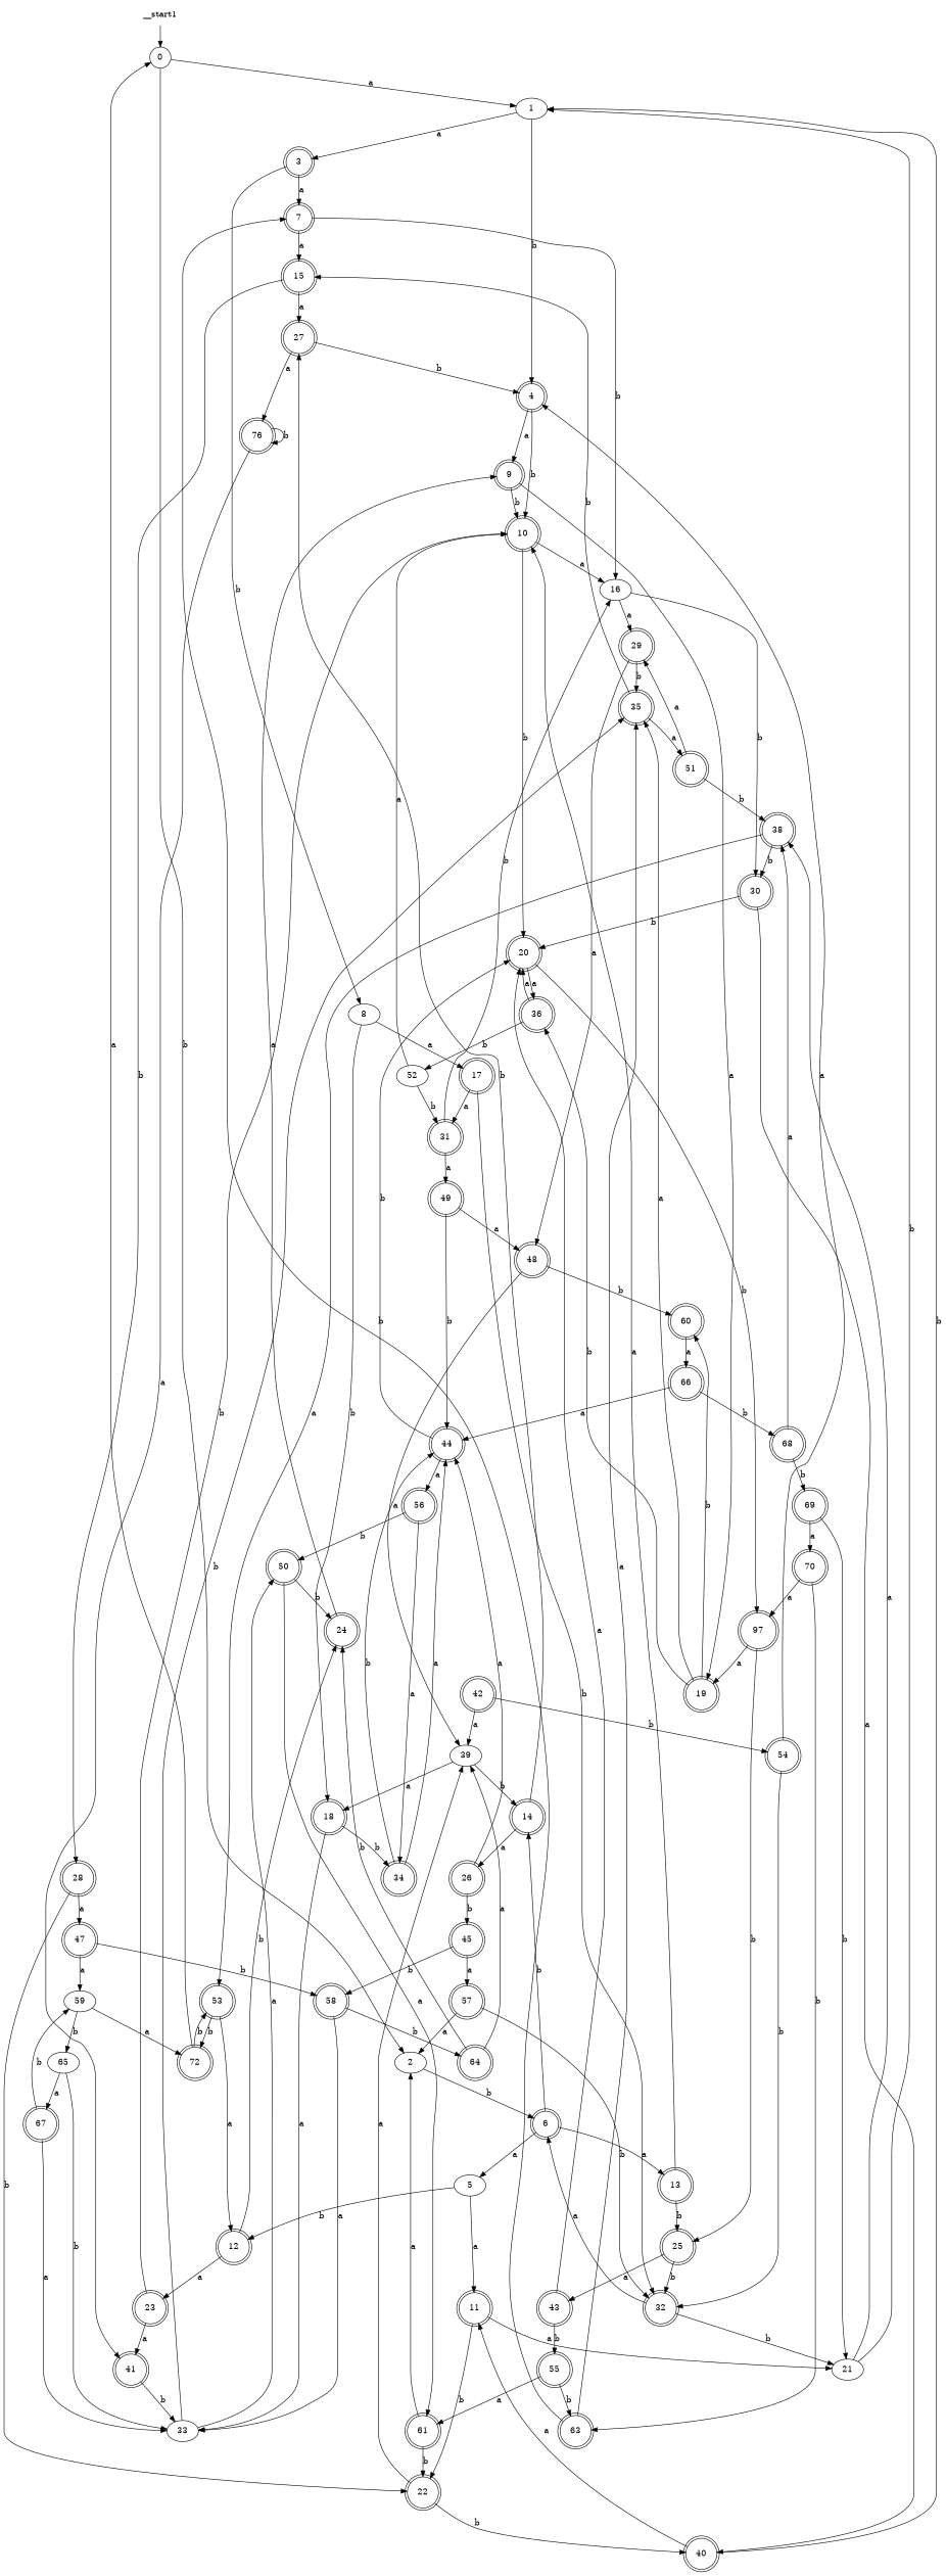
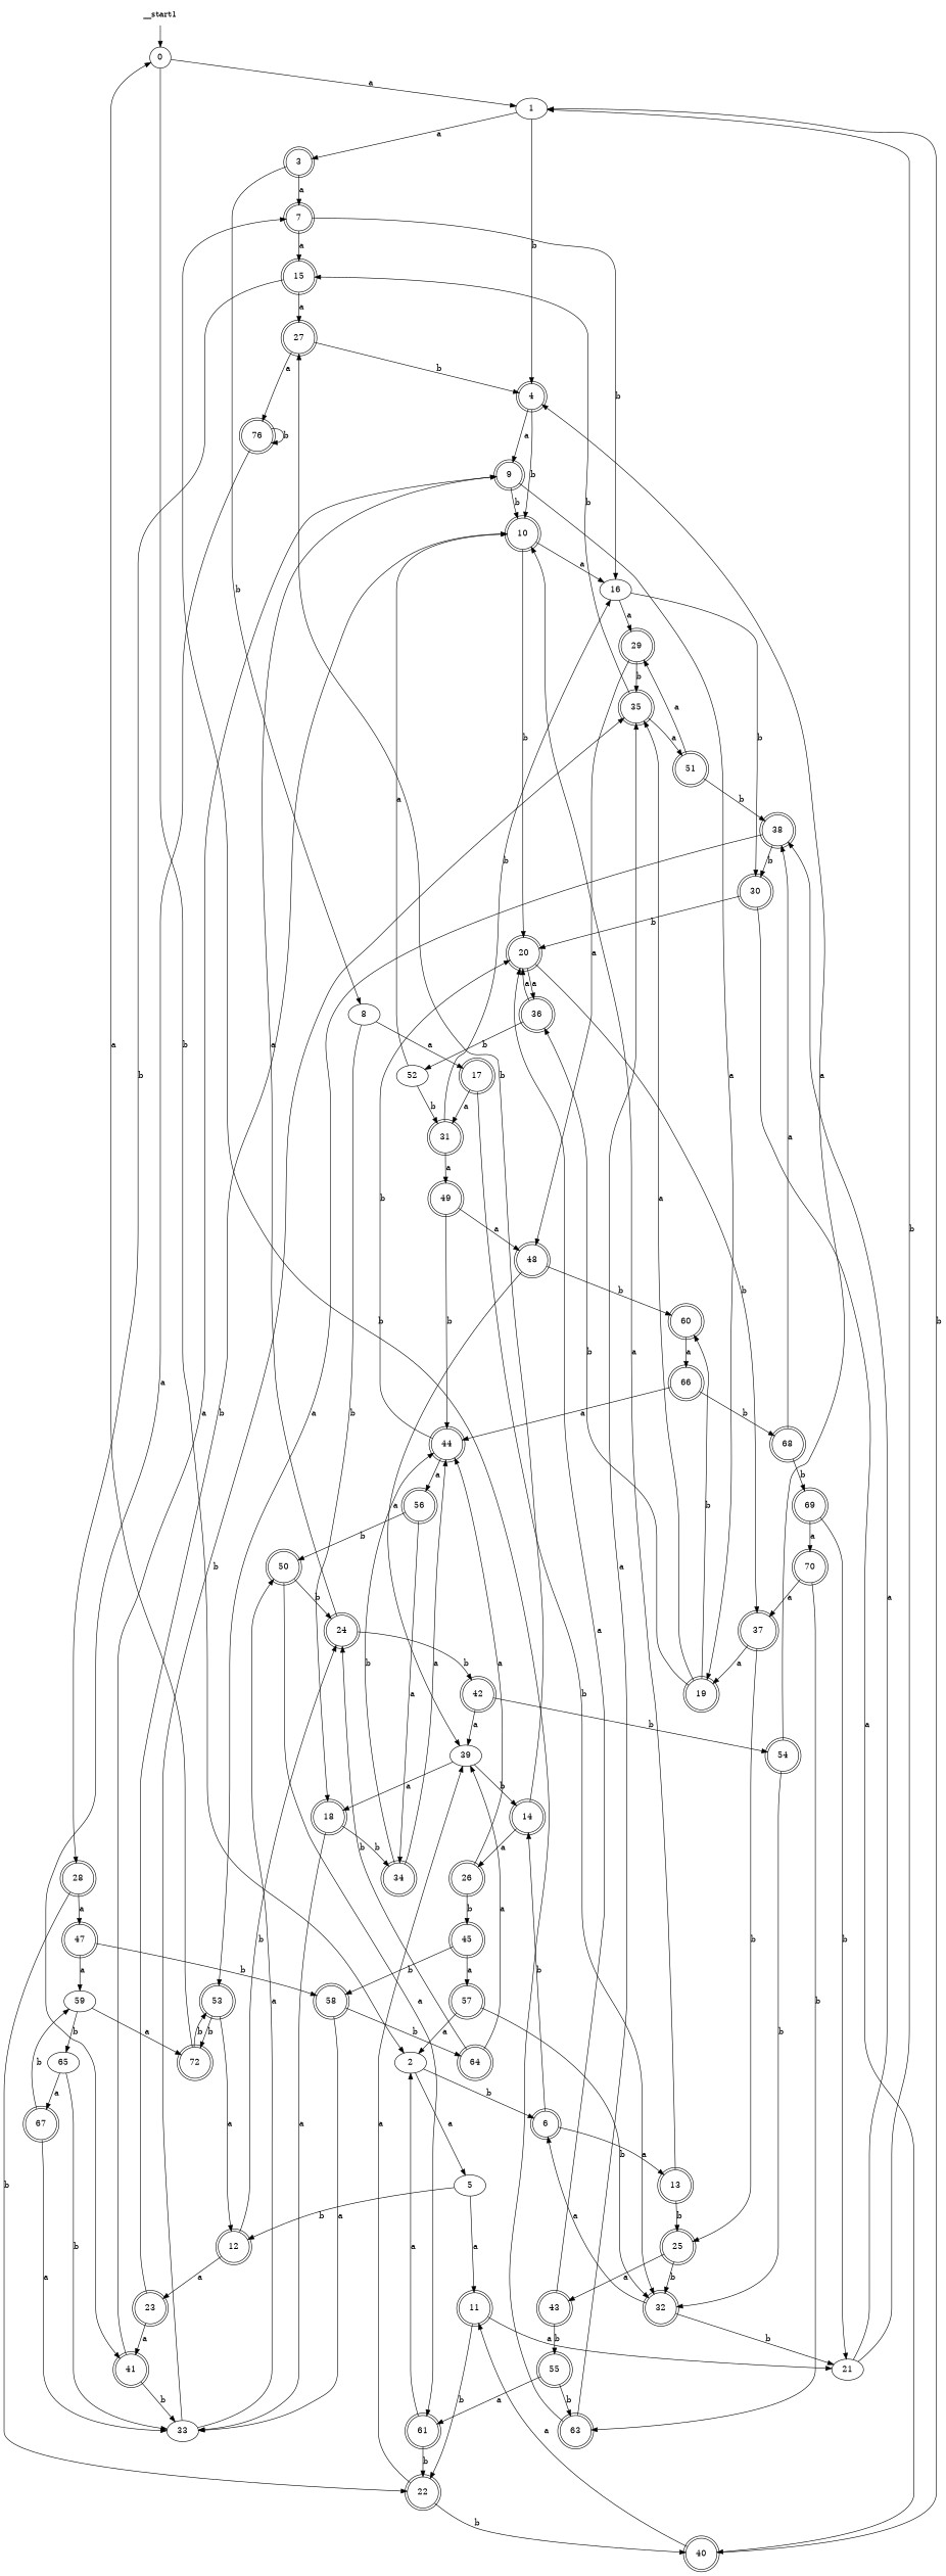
  digraph {
    node [shape=doublecircle]
    n1 [label=__start1 shape=none]
    0 [shape=circle]
    1 [shape=""]
    2 [shape=""]
    3
    4
    5 [shape=""]
    6
    7
    8 [shape=""]
    9
    10
    11
    12
    13
    14
    15
    16 [shape=""]
    17
    18
    19
    20
    21 [shape=""]
    22
    23
    24
    25
    26
    27
    28
    29
    30
    31
    32
    33 [shape=""]
    34
    35
    36
    60
-   37 [label=97]
+   37
    38
    39 [shape=""]
    40
    41
    42
    43
    44
    45
    n49 [label=76]
    47
    48
    49
    50
    51
    52 [shape=""]
    53
    54
    55
    56
    57
    58
    59 [shape=""]
    61
    n64 [label=72]
    63
    64
    65 [shape=""]
    66
    67
    68
    69
    70
    n1 -> 0
    0 -> 1 [label=a]
    0 -> 2 [label=b]
    1 -> 3 [label=a]
    1 -> 4 [label=b]
-   6 -> 5 [label=a]
+   2 -> 5 [label=a]
    2 -> 6 [label=b]
    3 -> 7 [label=a]
    3 -> 8 [label=b]
    4 -> 9 [label=a]
    4 -> 10 [label=b]
    5 -> 11 [label=a]
    5 -> 12 [label=b]
    6 -> 13 [label=a]
    6 -> 14 [label=b]
    7 -> 15 [label=a]
    7 -> 16 [label=b]
    8 -> 17 [label=a]
    8 -> 18 [label=b]
    9 -> 10 [label=b]
    9 -> 19 [label=a]
    10 -> 16 [label=a]
    10 -> 20 [label=b]
    11 -> 21 [label=a]
    11 -> 22 [label=b]
    12 -> 23 [label=a]
    12 -> 24 [label=b]
    13 -> 10 [label=a]
    13 -> 25 [label=b]
    14 -> 26 [label=a]
    14 -> 27 [label=b]
    15 -> 27 [label=a]
    15 -> 28 [label=b]
    16 -> 29 [label=a]
    16 -> 30 [label=b]
    17 -> 31 [label=a]
    17 -> 32 [label=b]
    18 -> 33 [label=a]
    18 -> 34 [label=b]
    19 -> 35 [label=a]
    19 -> 36 [label=b]
    19 -> 60 [label=b]
    20 -> 36 [label=a]
    20 -> 37 [label=b]
    21 -> 1 [label=b]
    21 -> 38 [label=a]
    22 -> 39 [label=a]
    22 -> 40 [label=b]
    23 -> 10 [label=b]
    23 -> 41 [label=a]
    24 -> 9 [label=a]
+   24 -> 42 [label=b]
    25 -> 32 [label=b]
    25 -> 43 [label=a]
    26 -> 44 [label=a]
    26 -> 45 [label=b]
    27 -> 4 [label=b]
    27 -> n49 [label=a]
    28 -> 22 [label=b]
    28 -> 47 [label=a]
    29 -> 35 [label=b]
    29 -> 48 [label=a]
    30 -> 20 [label=b]
    30 -> 40 [label=a]
    31 -> 16 [label=b]
    31 -> 49 [label=a]
    32 -> 6 [label=a]
    32 -> 21 [label=b]
    33 -> 35 [label=b]
    33 -> 50 [label=a]
    34 -> 44 [label=a]
    34 -> 44 [label=b]
    35 -> 15 [label=b]
    35 -> 51 [label=a]
    36 -> 20 [label=a]
    36 -> 52 [label=b]
    60 -> 66 [label=a]
    37 -> 19 [label=a]
    37 -> 25 [label=b]
    38 -> 30 [label=b]
    38 -> 53 [label=a]
    39 -> 14 [label=b]
    39 -> 18 [label=a]
    40 -> 1 [label=b]
    40 -> 11 [label=a]
+   41 -> 9 [label=a]
    41 -> 33 [label=b]
    42 -> 39 [label=a]
    42 -> 54 [label=b]
    43 -> 20 [label=a]
    43 -> 55 [label=b]
    44 -> 20 [label=b]
    44 -> 56 [label=a]
    45 -> 57 [label=a]
    45 -> 58 [label=b]
    n49 -> 41 [label=a]
    n49 -> n49 [label=b]
    47 -> 58 [label=b]
    47 -> 59 [label=a]
    48 -> 60 [label=b]
    48 -> 39 [label=a]
    49 -> 44 [label=b]
    49 -> 48 [label=a]
    50 -> 24 [label=b]
    50 -> 61 [label=a]
    51 -> 29 [label=a]
    51 -> 38 [label=b]
    52 -> 10 [label=a]
    52 -> 31 [label=b]
    53 -> 12 [label=a]
    53 -> n64 [label=b]
    54 -> 4 [label=a]
    54 -> 32 [label=b]
    55 -> 61 [label=a]
    55 -> 63 [label=b]
    56 -> 34 [label=a]
    56 -> 50 [label=b]
    57 -> 2 [label=a]
    57 -> 32 [label=b]
    58 -> 33 [label=a]
    58 -> 64 [label=b]
    59 -> n64 [label=a]
    59 -> 65 [label=b]
    61 -> 2 [label=a]
    61 -> 22 [label=b]
    n64 -> 0 [label=a]
    n64 -> 53 [label=b]
    63 -> 7 [label=b]
    63 -> 35 [label=a]
    64 -> 24 [label=b]
    64 -> 39 [label=a]
    65 -> 33 [label=b]
    65 -> 67 [label=a]
    66 -> 44 [label=a]
    66 -> 68 [label=b]
    67 -> 33 [label=a]
    67 -> 59 [label=b]
    68 -> 38 [label=a]
    68 -> 69 [label=b]
    69 -> 21 [label=b]
    69 -> 70 [label=a]
    70 -> 37 [label=a]
    70 -> 63 [label=b]
  }
